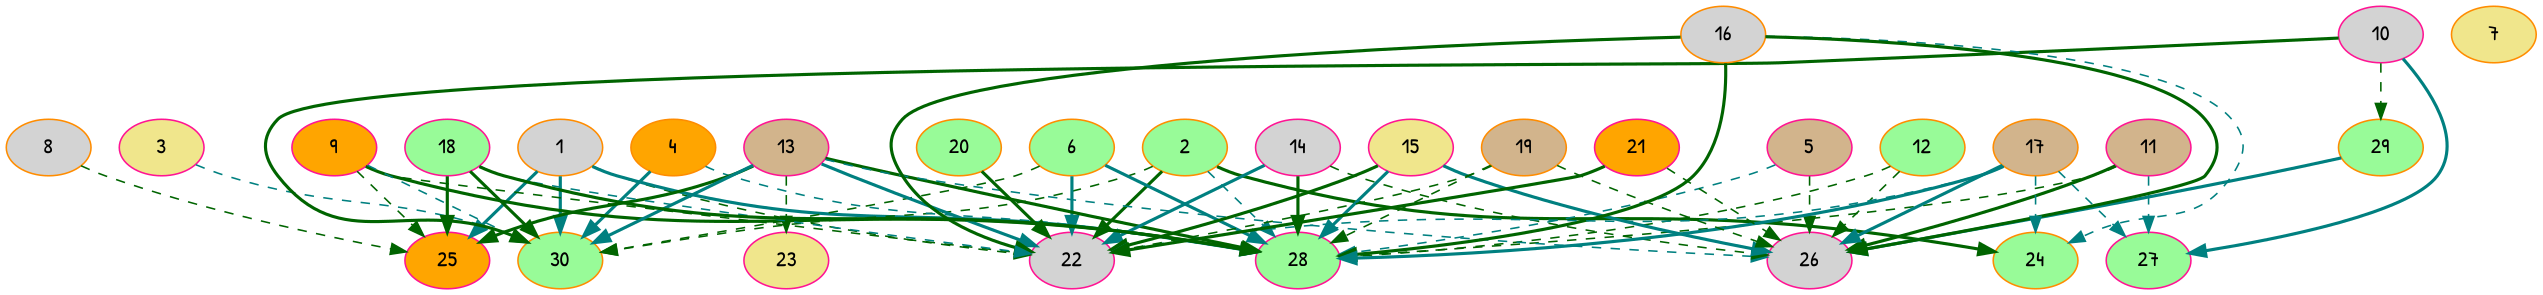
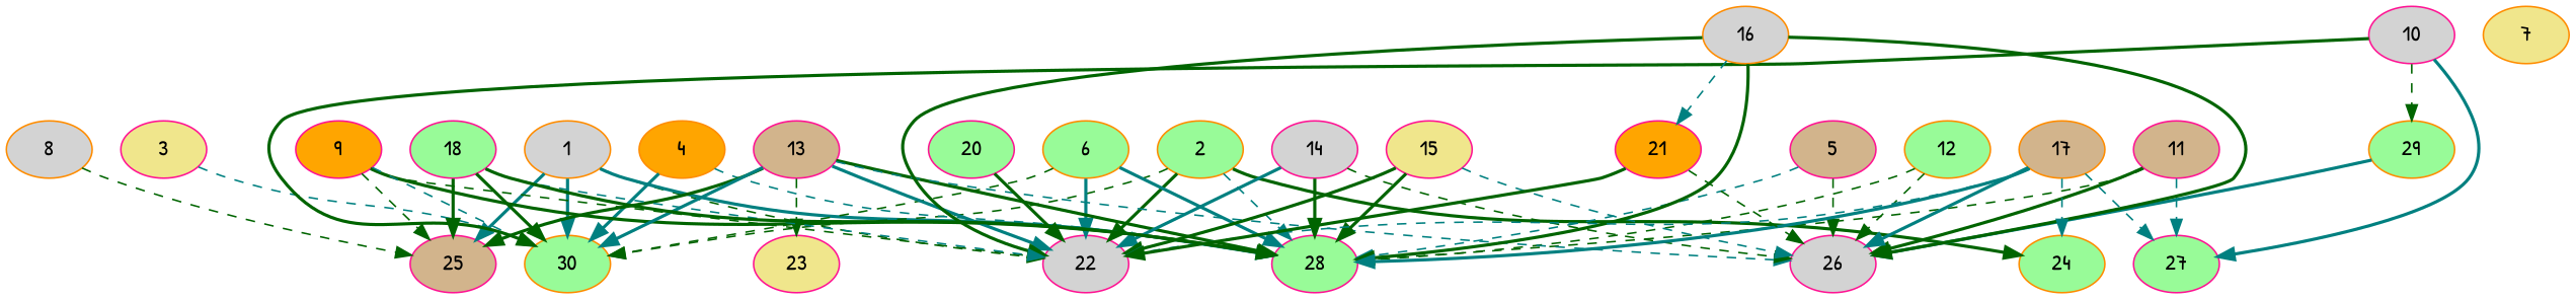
  digraph {
    fontname="Patrick Hand"
    node [alpha=0.11 color=deeppink fillcolor=palegreen fontname="Patrick Hand" style=filled]
    edge [color=darkgreen fontname="Patrick Hand" style=bold]
    1 [alpha=0.16 color=darkorange expect_size=22730752 fillcolor=lightgrey]
    22 [alpha=0.14 expect_size=25847808 fillcolor=lightgrey]
-   25 [alpha=0.15 expect_size=39972864 fillcolor=orange]
+   25 [alpha=0.15 expect_size=39972864 fillcolor=tan]
    28 [alpha=0.05 expect_size=22291456]
    30 [alpha=0.10 color=darkorange expect_size=39720960]
    2 [color=darkorange expect_size=12111872]
    24 [alpha=0.07 color=darkorange expect_size=12864512]
    3 [alpha=0.02 expect_size=28929024 fillcolor=khaki]
    4 [alpha=0.03 color=darkorange expect_size=19388416 fillcolor=orange]
    5 [alpha=0.18 expect_size=48193536 fillcolor=tan]
    26 [alpha=0.04 expect_size=6287360 fillcolor=lightgrey]
    6 [alpha=0.09 color=darkorange expect_size=8505344]
    7 [alpha=0.13 color=darkorange expect_size=40876032 fillcolor=khaki]
    8 [alpha=0.16 color=darkorange expect_size=34271232 fillcolor=lightgrey]
    9 [alpha=0.18 expect_size=40443904 fillcolor=orange]
    10 [alpha=0.08 expect_size=7956480 fillcolor=lightgrey]
    27 [alpha=0.09 expect_size=18508800]
    29 [alpha=0.17 color=darkorange expect_size=24225792]
    11 [alpha=0.20 expect_size=42519552 fillcolor=tan]
    12 [alpha=0.03 color=darkorange expect_size=32263168]
    13 [expect_size=11819008 fillcolor=tan]
    23 [alpha=0.18 expect_size=33735680 fillcolor=khaki]
    14 [expect_size=15616000 fillcolor=lightgrey]
    15 [alpha=0.06 expect_size=21823488 fillcolor=khaki]
    16 [alpha=0.05 color=darkorange expect_size=17177600 fillcolor=lightgrey]
    17 [alpha=0.02 color=darkorange expect_size=37409792 fillcolor=tan]
    18 [alpha=0.01 expect_size=21830656]
-   19 [alpha=0.07 color=darkorange expect_size=11820032 fillcolor=tan]
-   20 [alpha=0.10 color=darkorange expect_size=7272448]
+   20 [alpha=0.10 expect_size=7272448]
    21 [alpha=0.01 expect_size=27006976 fillcolor=orange]
    1 -> 22 [style=dashed]
    1 -> 25 [color=teal]
    1 -> 28 [color=teal]
    1 -> 30 [color=teal]
    2 -> 22
    2 -> 28 [color=teal style=dashed]
    2 -> 30 [style=dashed]
    2 -> 24
    3 -> 30 [color=teal style=dashed]
    4 -> 28 [color=teal style=dashed]
    4 -> 30 [color=teal]
    5 -> 28 [color=teal style=dashed]
    5 -> 26 [style=dashed]
    6 -> 22 [color=teal]
    6 -> 28 [color=teal]
    6 -> 30 [style=dashed]
    8 -> 25 [style=dashed]
    9 -> 22 [style=dashed]
    9 -> 25 [style=dashed]
    9 -> 28
    9 -> 30 [color=teal style=dashed]
    10 -> 30
    10 -> 27 [color=teal]
    10 -> 29 [style=dashed]
    29 -> 26 [color=teal]
    11 -> 28 [style=dashed]
    11 -> 26
    11 -> 27 [color=teal style=dashed]
    12 -> 28 [style=dashed]
    12 -> 26 [style=dashed]
    13 -> 22 [color=teal]
    13 -> 25
    13 -> 28
    13 -> 30 [color=teal]
    13 -> 26 [color=teal style=dashed]
    13 -> 23 [style=dashed]
    14 -> 22 [color=teal]
    14 -> 28
    14 -> 26 [style=dashed]
    15 -> 22
-   15 -> 28 [color=teal]
-   15 -> 26 [color=teal]
+   15 -> 28
+   15 -> 26 [color=teal style=dashed]
    16 -> 22
    16 -> 28
-   16 -> 24 [color=teal style=dashed]
+   16 -> 21 [color=teal style=dashed]
    16 -> 26
    17 -> 22 [color=teal style=dashed]
    17 -> 28 [color=teal]
    17 -> 24 [color=teal style=dashed]
    17 -> 26 [color=teal]
    17 -> 27 [color=teal style=dashed]
    18 -> 22 [color=teal style=dashed]
    18 -> 25
    18 -> 28
    18 -> 30
-   19 -> 22 [style=dashed]
-   19 -> 28 [style=dashed]
-   19 -> 26 [style=dashed]
    20 -> 22
    21 -> 22
    21 -> 26 [style=dashed]
  }
